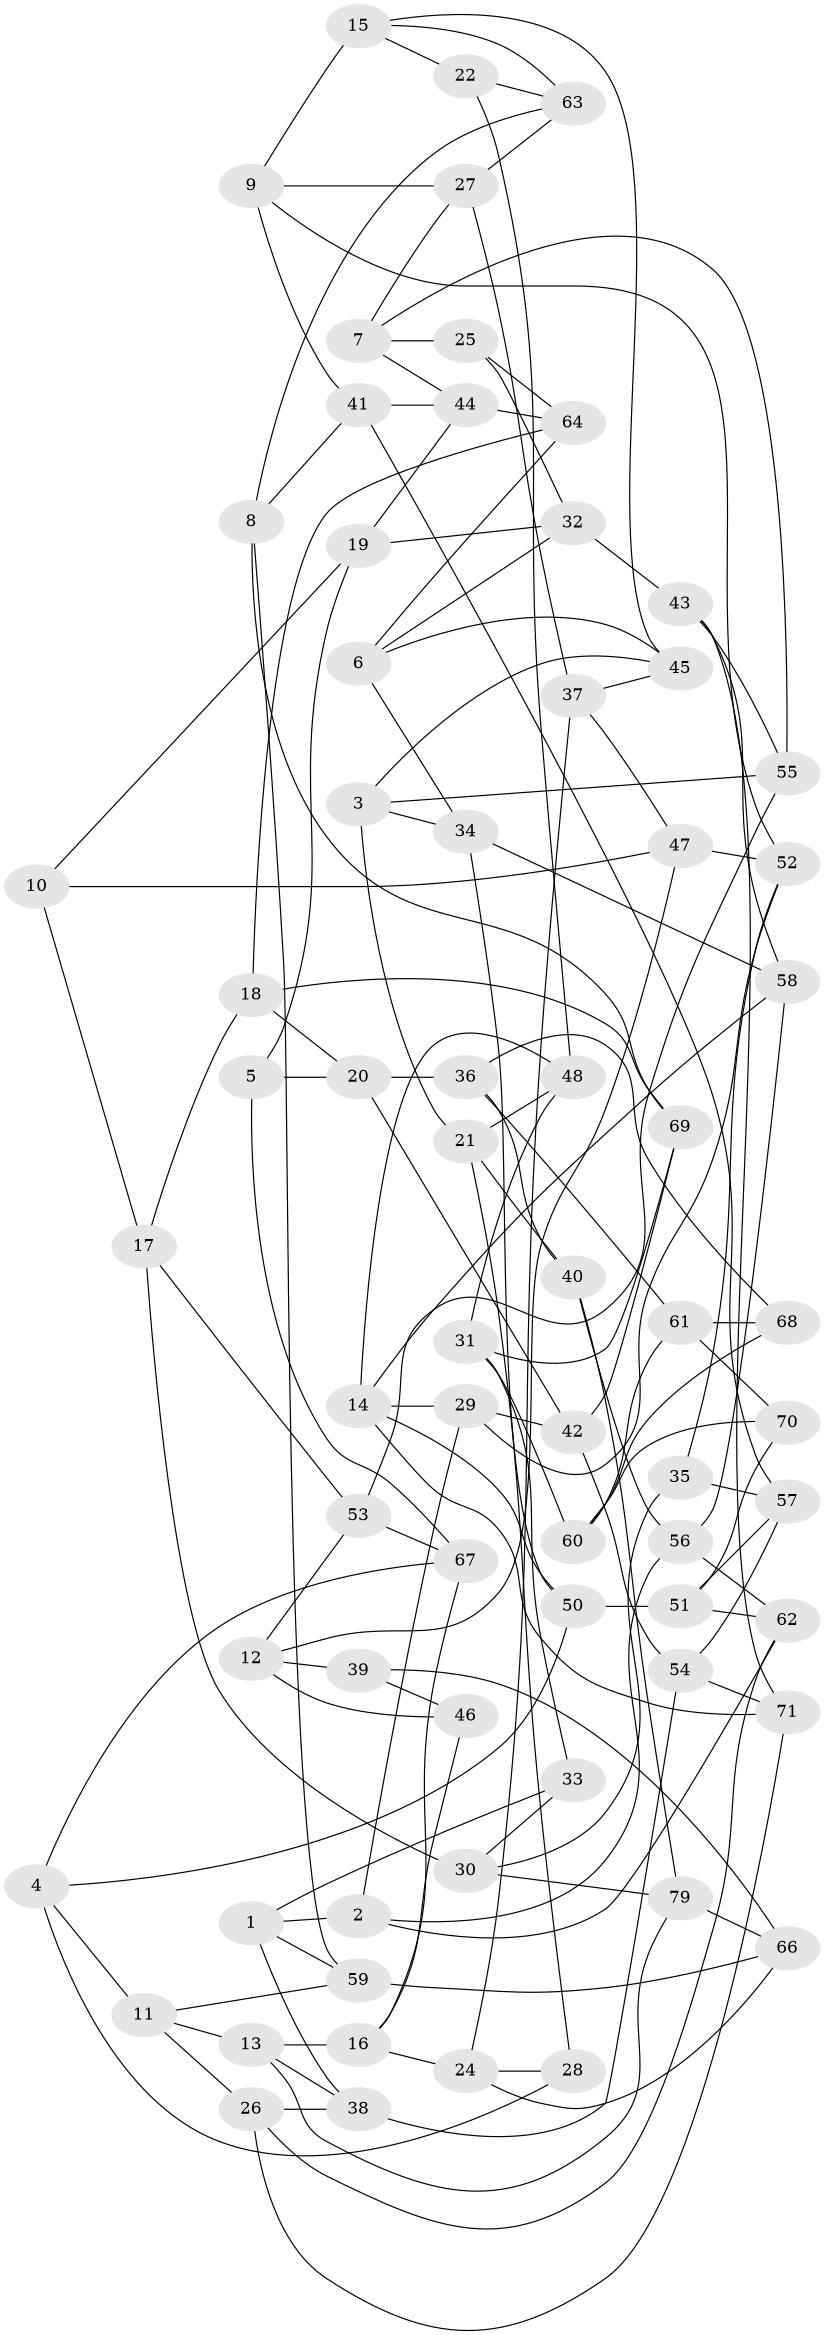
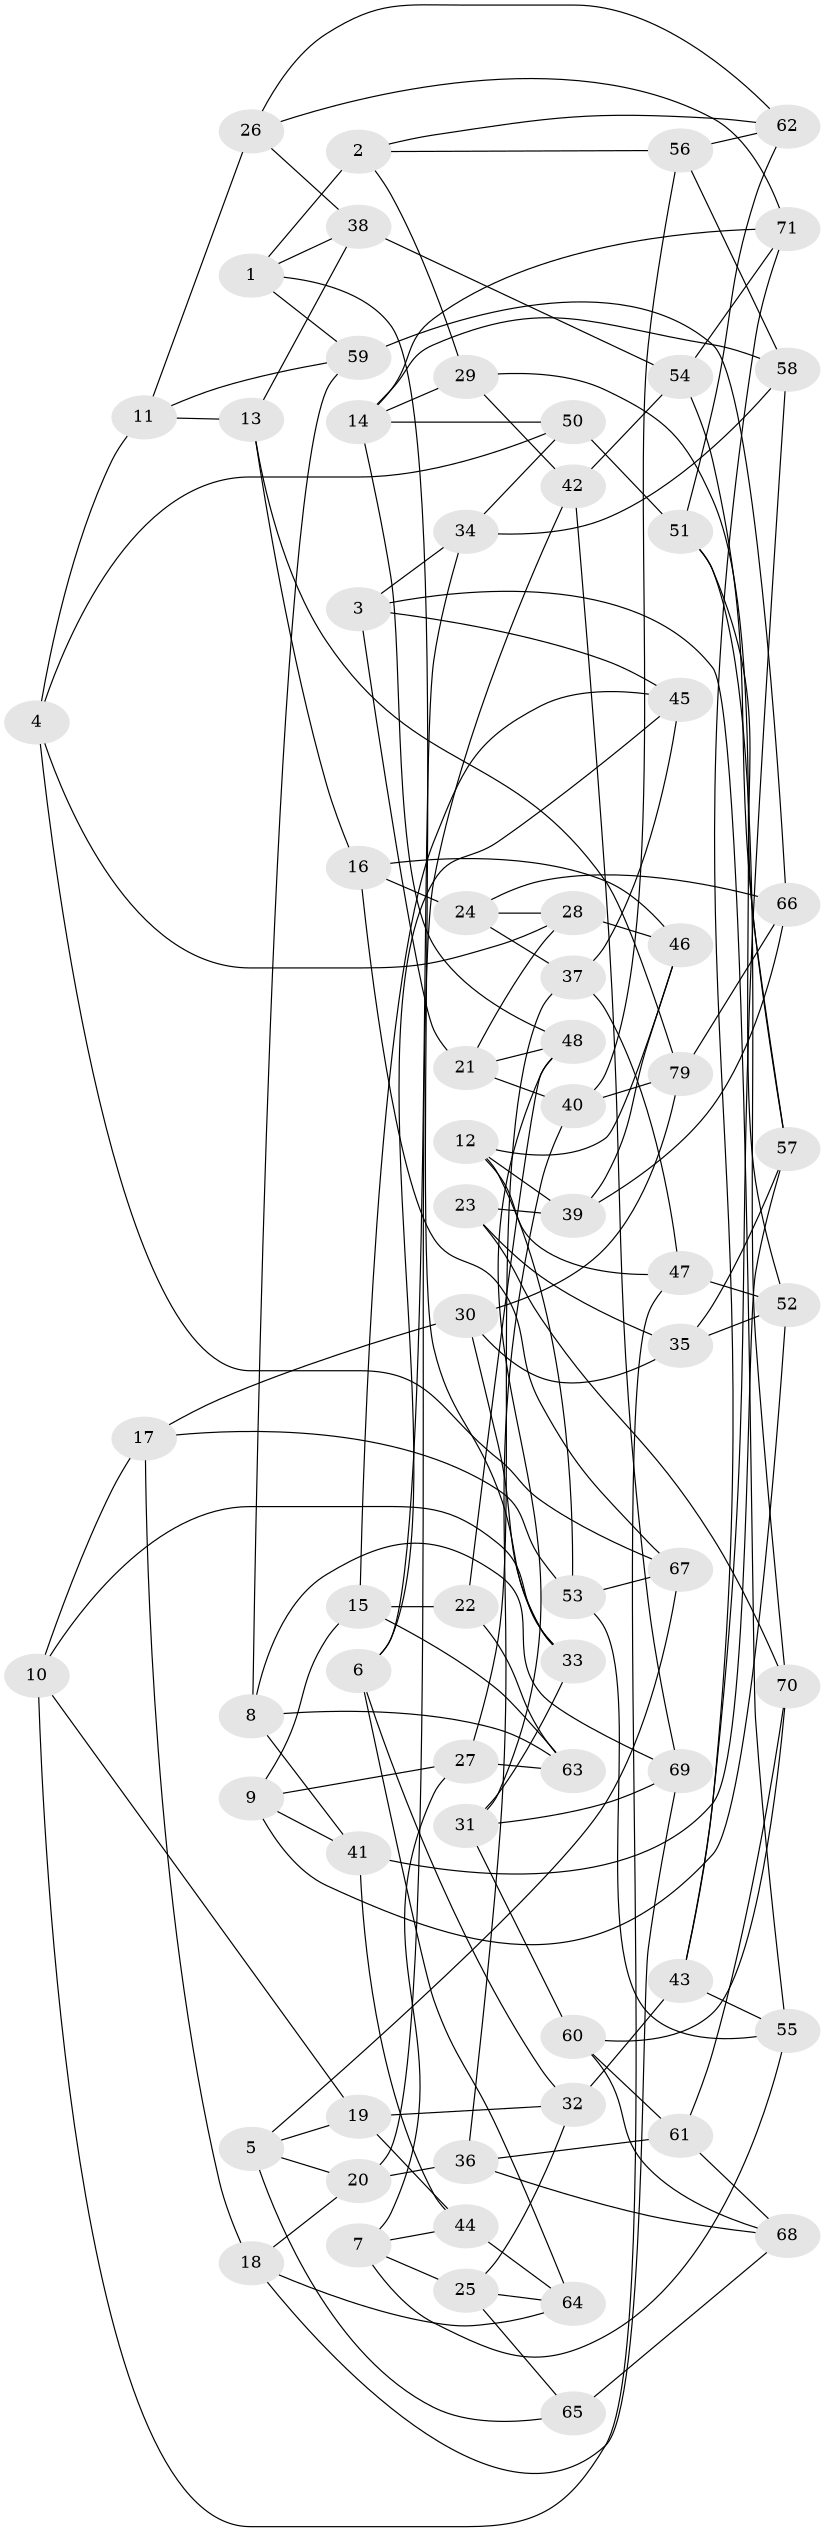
  graph {
    rankdir=LR
    node [color=gray90 style=filled]
    1
    2
    33
    38
    59
    29
    56
    62
    54
    66
    52
    42
    58
    3
    21
    34
    45
    55
    28
    40
    48
    50
    4
    11
    67
    13
    26
    46
    51
    5
    19
    20
+   65
    32
    44
    36
    68
    6
    64
    43
    7
    25
    27
    63
    37
    8
    41
    69
    57
    9
    15
    22
    10
    17
    47
    53
    18
    30
    16
    n60 [label=79]
    71
    12
    39
    24
    14
    35
    61
+   23
    70
    31
    60
    1 -- 2
    1 -- 33
    1 -- 38
    1 -- 59
    2 -- 29
    2 -- 56
    2 -- 62
    38 -- 54
    59 -- 66
    29 -- 52
    29 -- 42
    56 -- 62
    56 -- 58
    54 -- 57
    54 -- 71
    42 -- 54
    42 -- 69
    3 -- 21
    3 -- 34
    3 -- 45
    3 -- 55
    21 -- 28
    21 -- 40
    21 -- 48
    34 -- 58
    34 -- 50
+   28 -- 46
    40 -- 56
    40 -- n60
    50 -- 51
    4 -- 28
    4 -- 50
    4 -- 11
    4 -- 67
    11 -- 59
    11 -- 13
    11 -- 26
    13 -- 38
    13 -- 16
    13 -- n60
    26 -- 38
    26 -- 62
    26 -- 71
    51 -- 62
    51 -- 57
    51 -- 70
    5 -- 67
    5 -- 19
    5 -- 20
+   5 -- 65
    19 -- 32
    19 -- 44
    20 -- 42
    20 -- 36
+   65 -- 68
    32 -- 43
    44 -- 64
    36 -- 40
    36 -- 68
    36 -- 61
    6 -- 34
    6 -- 45
    6 -- 32
    6 -- 64
    43 -- 58
    43 -- 55
    43 -- 71
    7 -- 55
    7 -- 44
    7 -- 25
    7 -- 27
+   25 -- 65
    25 -- 32
    25 -- 64
    27 -- 63
    27 -- 37
    37 -- 45
    37 -- 47
    8 -- 59
    8 -- 63
    8 -- 41
    8 -- 69
    41 -- 44
    41 -- 57
    9 -- 52
    9 -- 27
    9 -- 41
    9 -- 15
    15 -- 45
    15 -- 63
    15 -- 22
    22 -- 48
    22 -- 63
+   10 -- 33
    10 -- 19
    10 -- 17
    10 -- 47
    17 -- 53
    17 -- 18
    17 -- 30
    47 -- 52
    53 -- 55
    53 -- 67
    18 -- 20
    18 -- 64
    18 -- 69
    30 -- 33
    30 -- n60
    30 -- 35
    16 -- 67
    16 -- 46
    16 -- 24
    n60 -- 66
    12 -- 46
    12 -- 47
    12 -- 53
    12 -- 39
    39 -- 66
    39 -- 46
    24 -- 66
    24 -- 28
    24 -- 37
    14 -- 29
    14 -- 58
    14 -- 48
    14 -- 50
    14 -- 71
    35 -- 52
    35 -- 57
    61 -- 68
    61 -- 70
+   23 -- 39
+   23 -- 35
+   23 -- 70
    31 -- 33
    31 -- 48
    31 -- 69
    31 -- 60
    60 -- 68
    60 -- 61
    60 -- 70
  }
